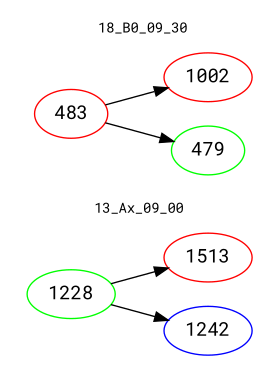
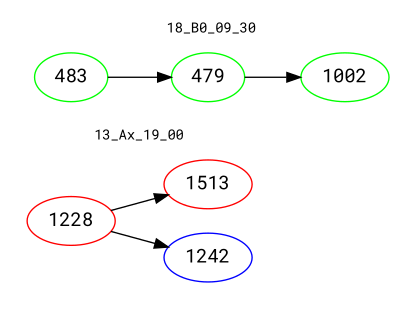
  digraph {
    fontname="Roboto Mono"
    rankdir=LR
    node [color=green fontname="Roboto Mono"]
    edge [color=black fontname="Roboto Mono"]
-   n1 [label=1228]
+   n1 [color=red label=1228]
    n2 [color=blue label=1242]
    n3 [color=red label=1513]
-   n4 [color=red label=483]
+   n4 [label=483]
    n5 [label=479]
-   n6 [color=red label=1002]
+   n6 [label=1002]
    subgraph cluster_1 {
      color=white
      fontsize=10
-     label="13_Ax_09_00"
+     label="13_Ax_19_00"
      n1
      n2
      n3
    }
    subgraph cluster_2 {
      color=white
      fontsize=10
      label="18_B0_09_30"
      n4
      n5
      n6
    }
    n1 -> n2
    n1 -> n3
    n4 -> n5
-   n4 -> n6
+   n5 -> n6
  }
